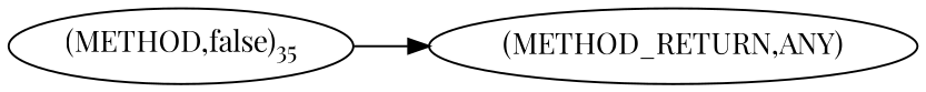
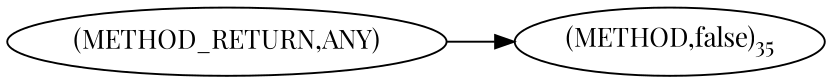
  digraph {
    rankdir=LR
    fontname="Playfair Display"
    node [fontname="Playfair Display"]
    n1 [label=<(METHOD,false)<SUB>35</SUB>>]
    n2 [label=<(METHOD_RETURN,ANY)>]
-   n1 -> n2 [fontname="Playfair Display"]
+   n2 -> n1 [fontname="Playfair Display"]
  }
